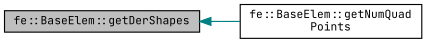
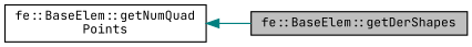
  digraph {
    rankdir=LR
    fontname="JetBrains Mono"
    node [color=black fontname="JetBrains Mono" fontsize=10 shape=box style=filled]
    n1 [fillcolor=grey75 fontcolor=black height=0.2 label="fe::BaseElem::getDerShapes" width=0.4]
    n2 [fillcolor=white height=0.2 label="fe::BaseElem::getNumQuad\lPoints" width=0.4]
-   n1 -> n2 [color=teal dir=back fontname="JetBrains Mono" fontsize=10 labelfontname=Helvetica labelfontsize=10 style=solid]
+   n2 -> n1 [color=teal dir=back fontname="JetBrains Mono" fontsize=10 labelfontname=Helvetica labelfontsize=10 style=solid]
  }
